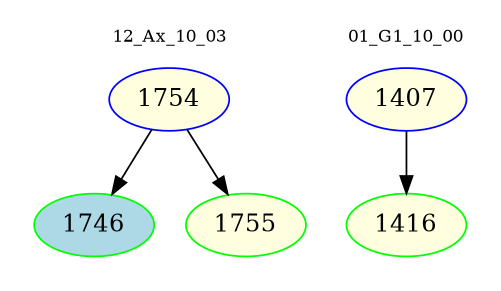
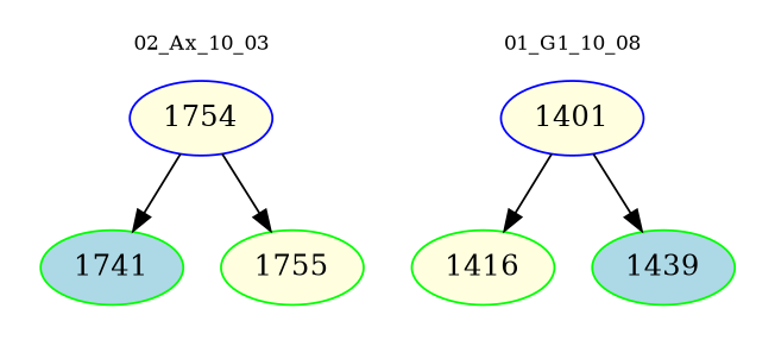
  digraph {
    node [color=green fillcolor=lightyellow style=filled]
    edge [color=black]
    n1 [color=blue label=1754]
-   n2 [fillcolor=lightblue label=1746]
+   n2 [fillcolor=lightblue label=1741]
    n3 [label=1755]
-   n4 [color=blue label=1407]
+   n4 [color=blue label=1401]
    n5 [label=1416]
+   n6 [fillcolor=lightblue label=1439]
    subgraph cluster_1 {
      color=white
      fontsize=10
-     label="12_Ax_10_03"
+     label="02_Ax_10_03"
      n1
      n2
      n3
    }
    subgraph cluster_2 {
      color=white
      fontsize=10
-     label="01_G1_10_00"
+     label="01_G1_10_08"
      n4
      n5
+     n6
    }
    n1 -> n2
    n1 -> n3
    n4 -> n5
+   n4 -> n6
  }
